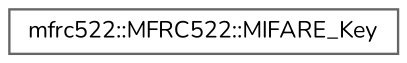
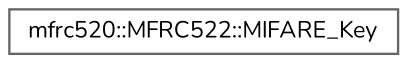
  digraph {
    rankdir=LR
    fontname=Nunito
-   n1 [color=grey40 fillcolor=white fontname=Nunito fontsize=10 height=0.2 label="mfrc522::MFRC522::MIFARE_Key" shape=box style=filled width=0.4]
+   n1 [color=grey40 fillcolor=white fontname=Nunito fontsize=10 height=0.2 label="mfrc520::MFRC522::MIFARE_Key" shape=box style=filled width=0.4]
  }
